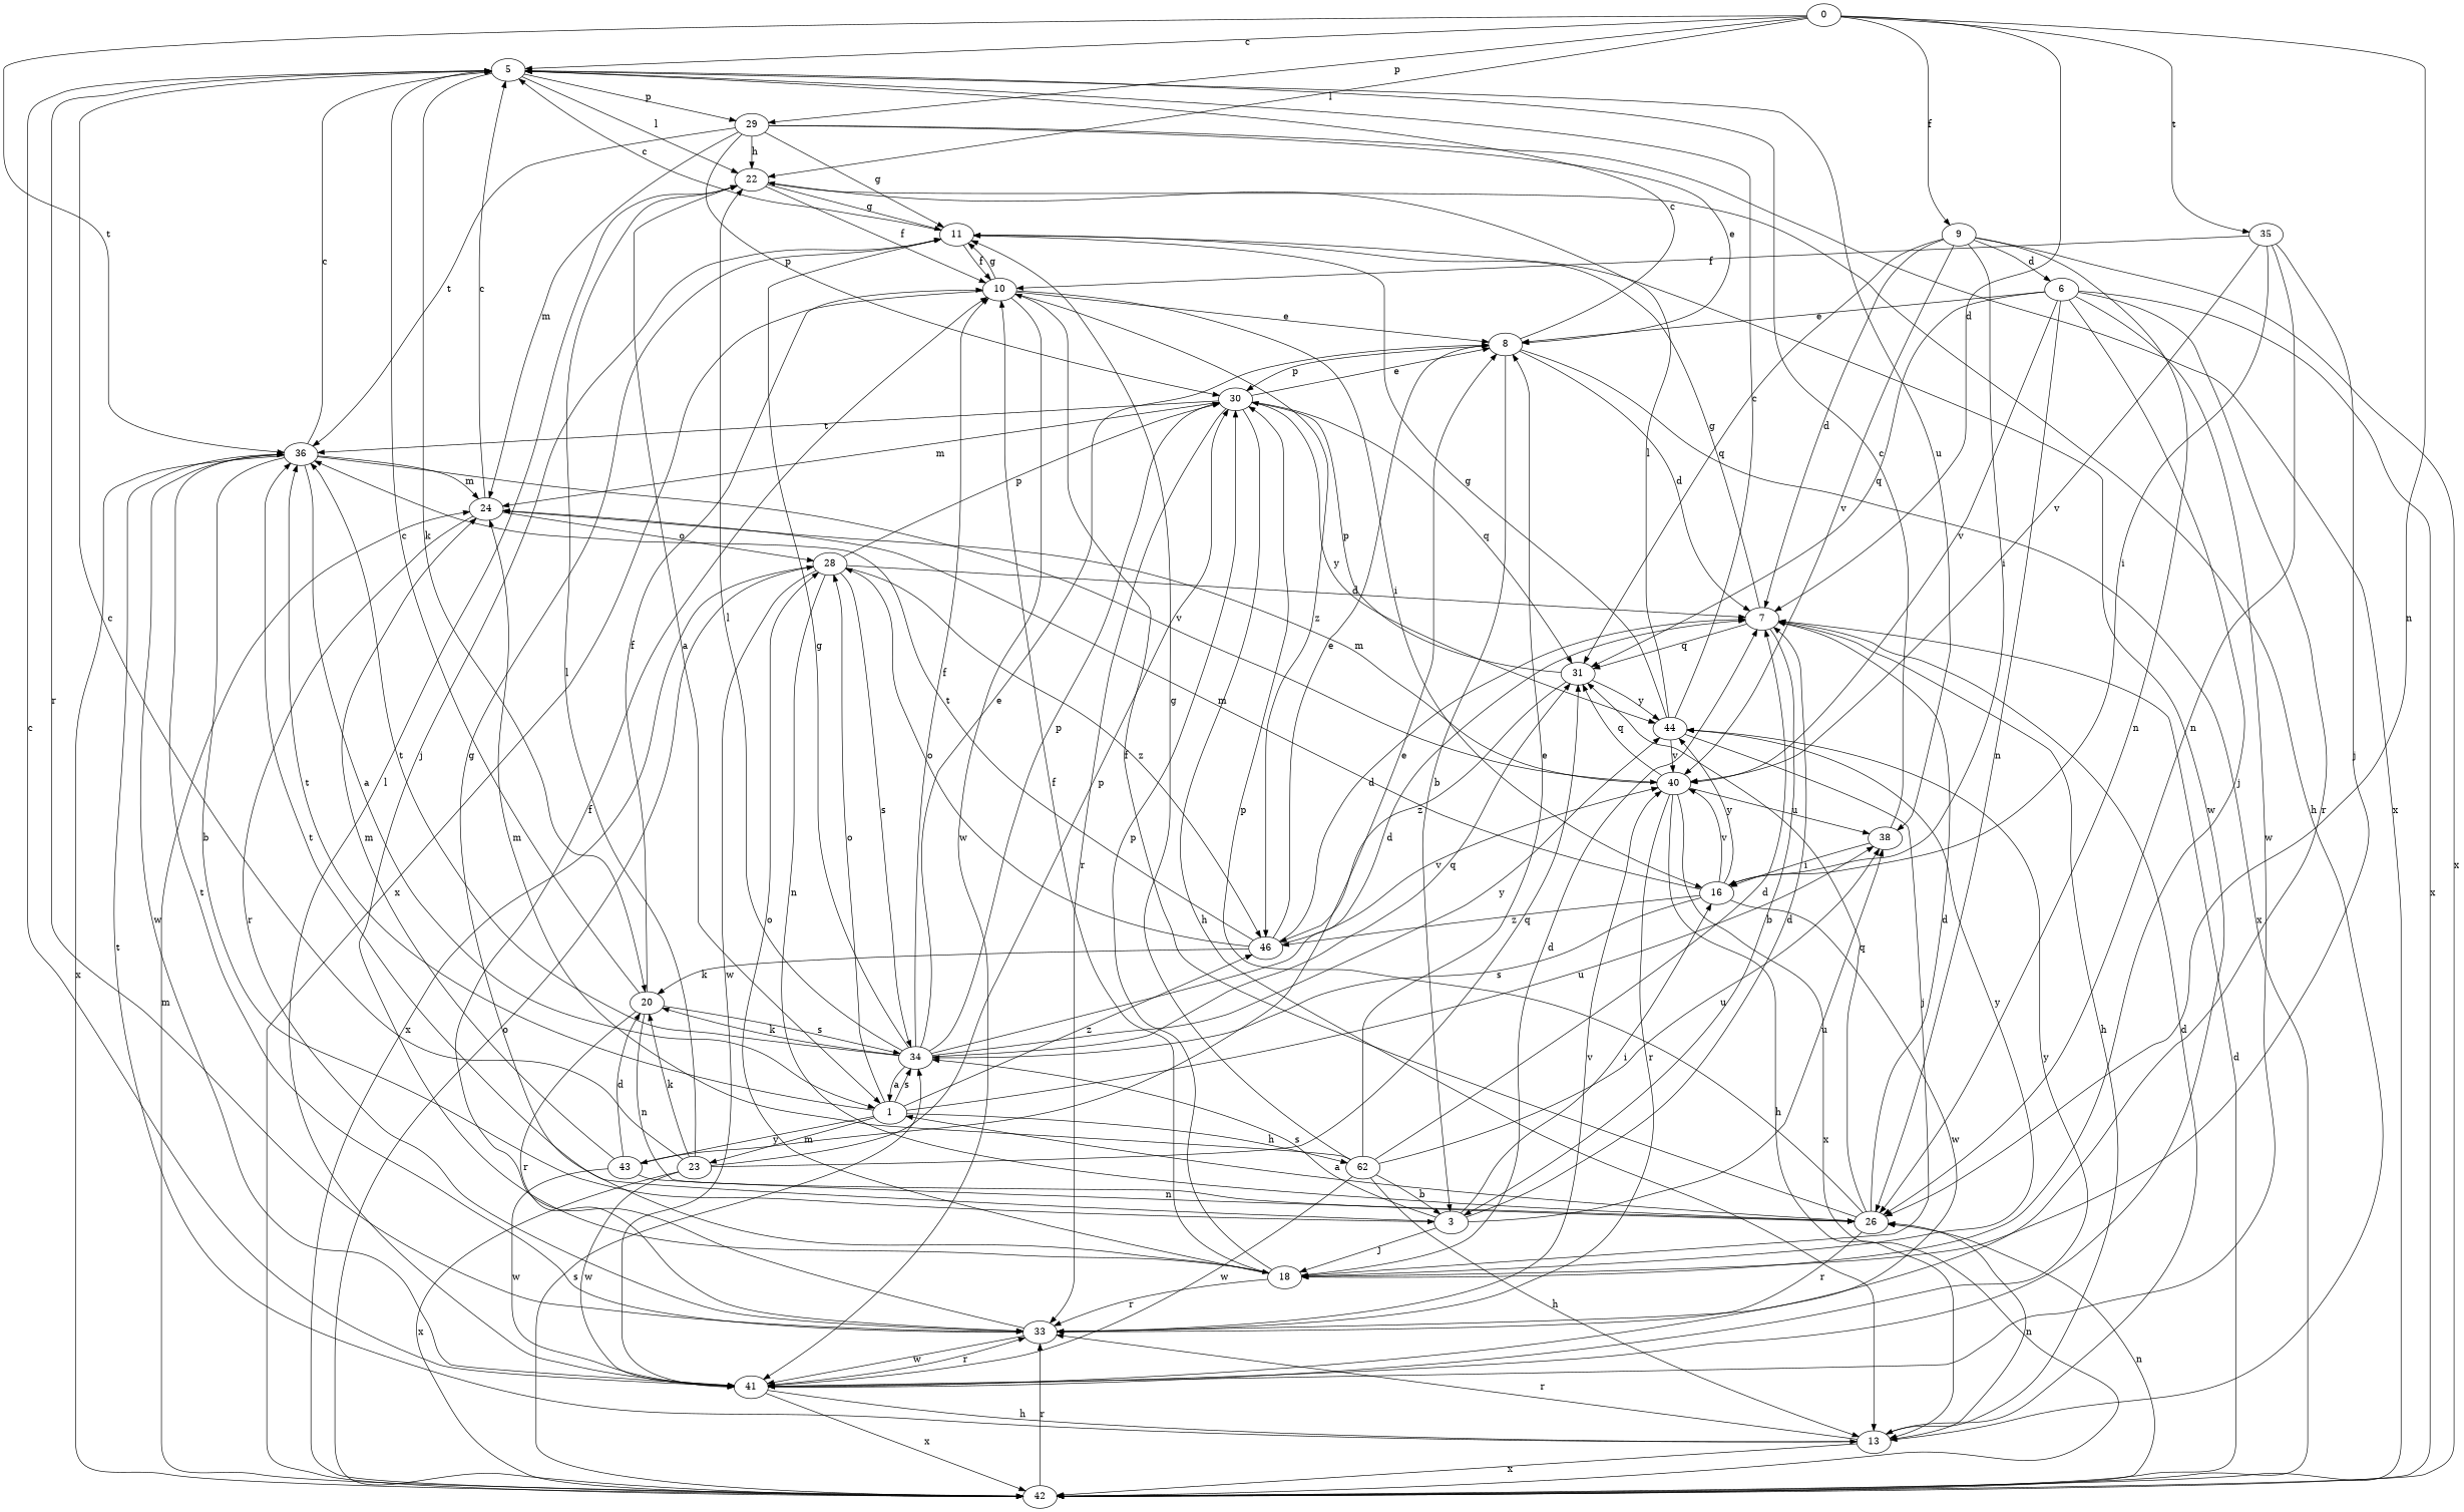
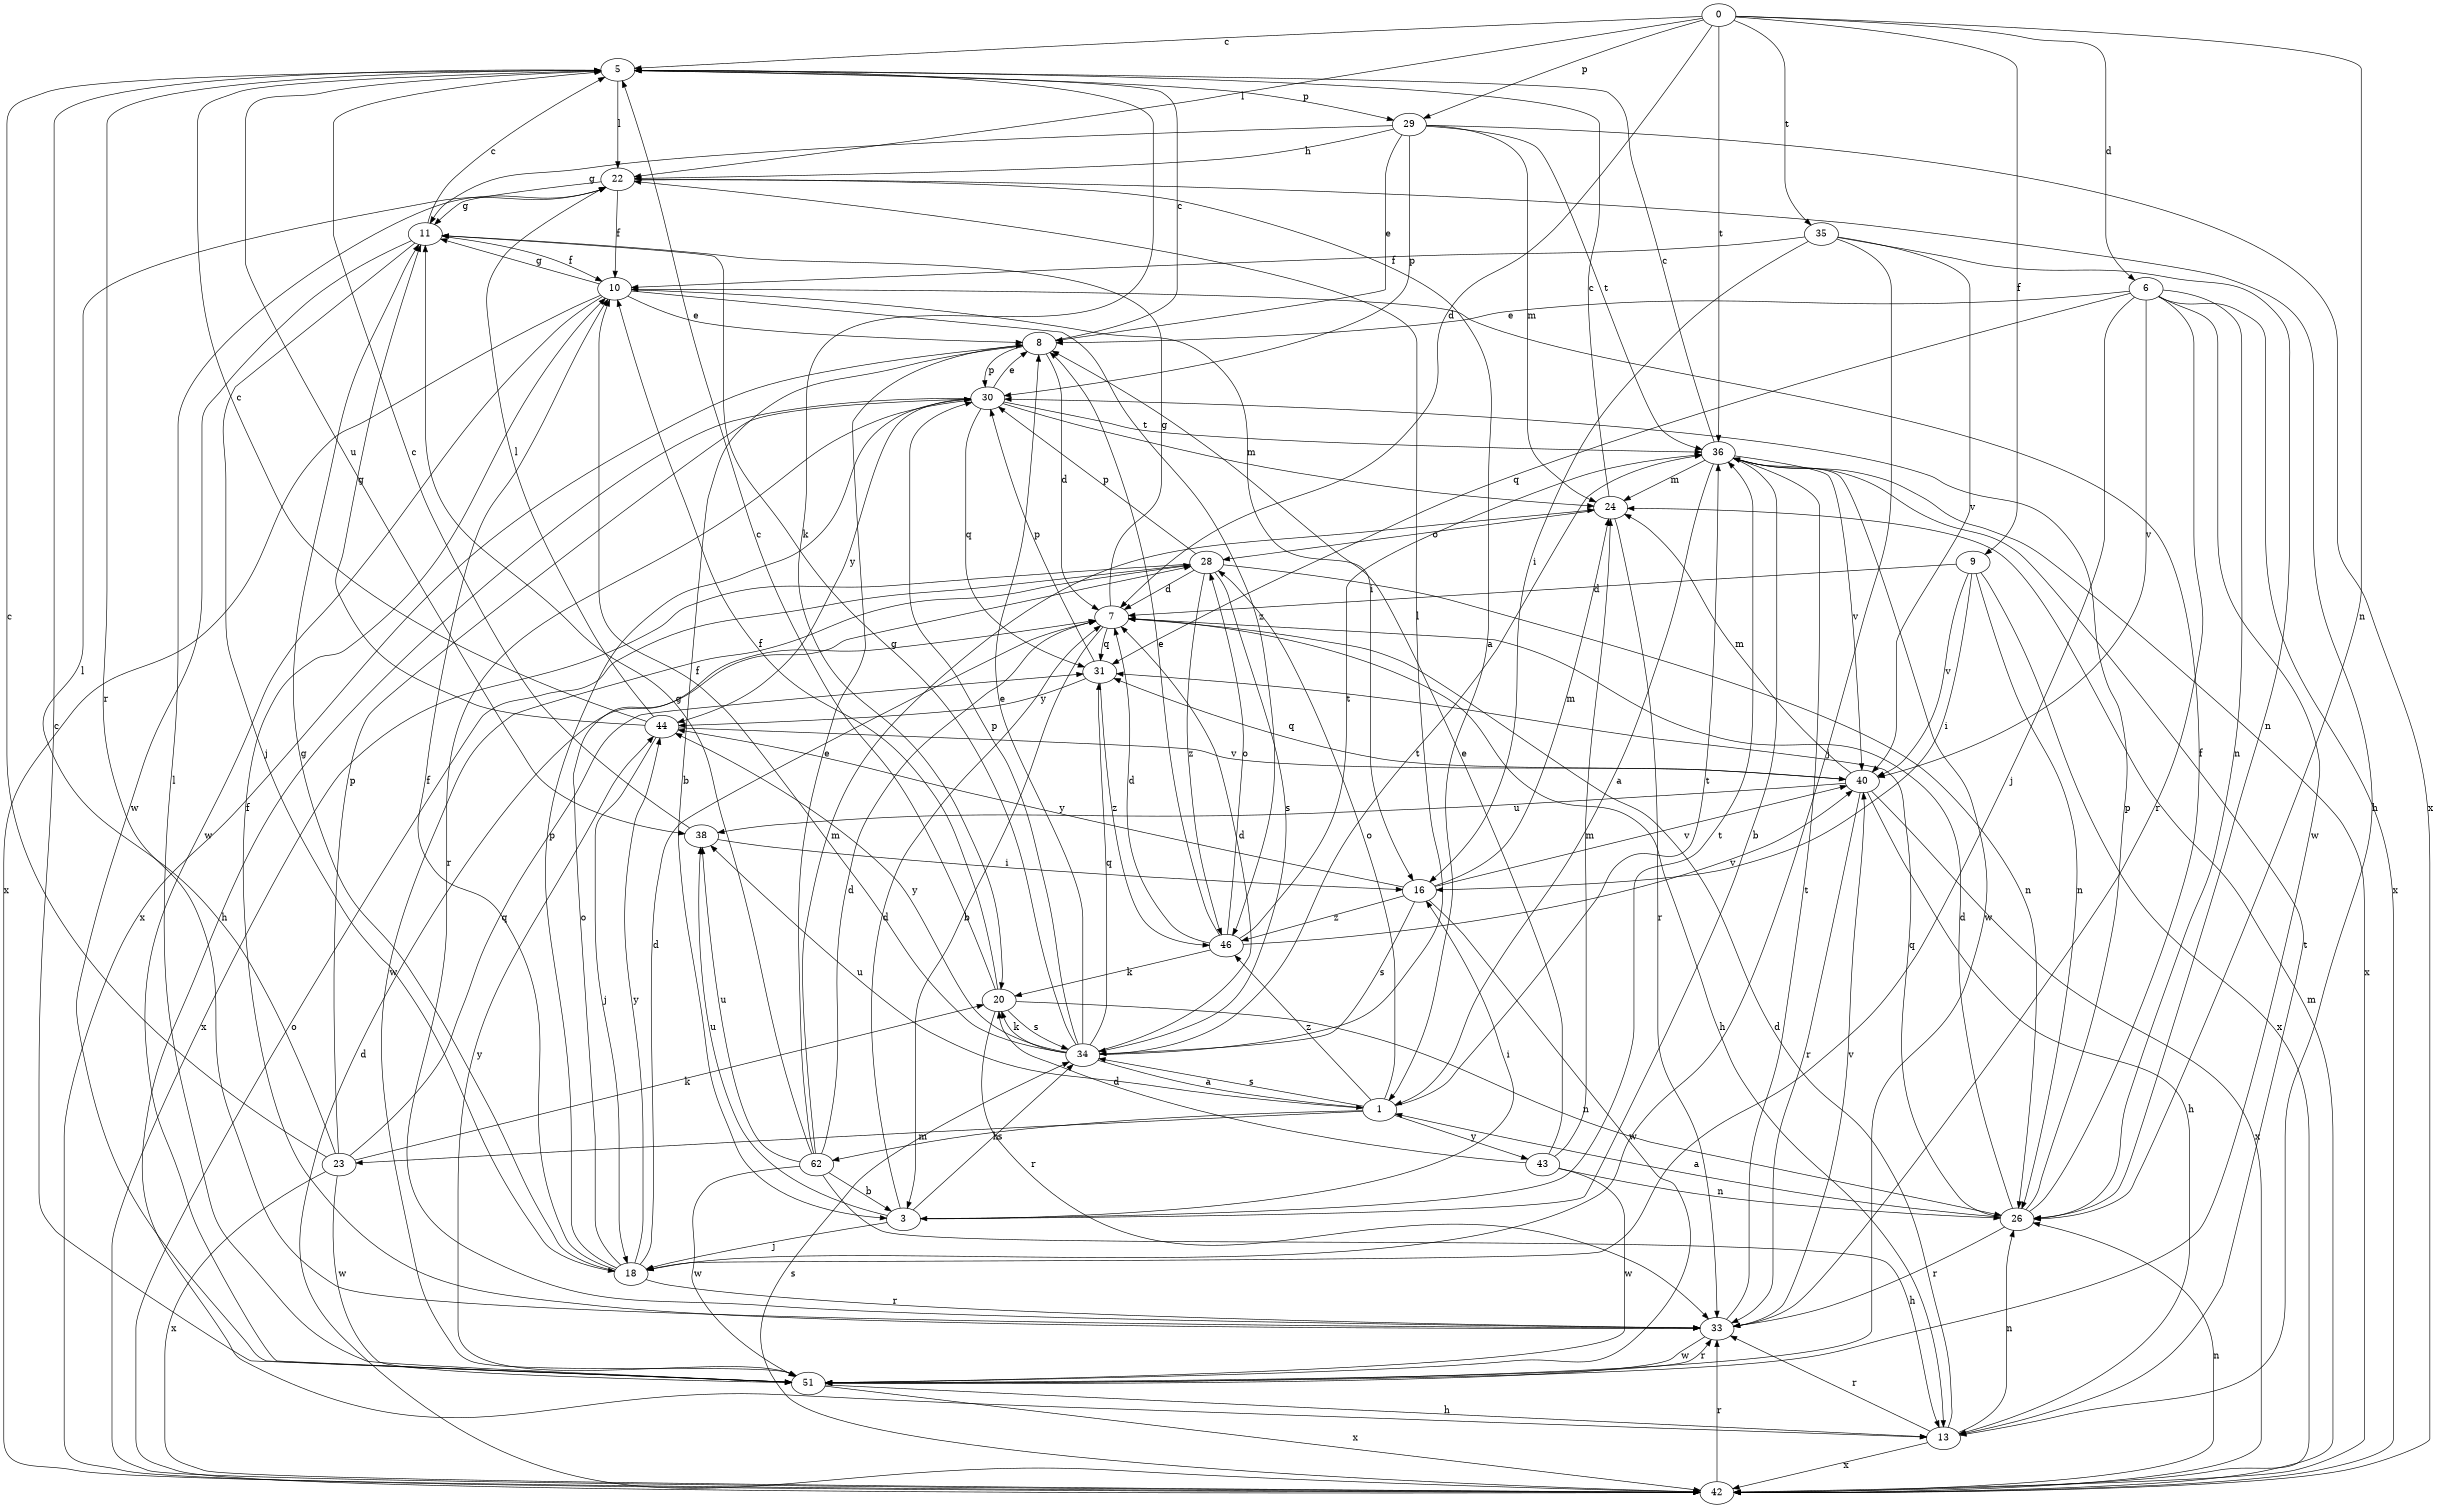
  strict digraph {
    0
    5
    6
    7
    9
    22
    26
    29
    35
    36
    38
    20
    33
    18
    8
    31
    40
-   41
+   41 [label=51]
    42
    3
    11
    13
    16
    1
    10
    30
    24
    n28 [label=62]
    23
    28
    34
    43
    46
    44
    0 -> 5 [label=c]
-   9 -> 6 [label=d]
+   0 -> 6 [label=d]
    0 -> 7 [label=d]
    0 -> 9 [label=f]
    0 -> 22 [label=l]
    0 -> 26 [label=n]
    0 -> 29 [label=p]
    0 -> 35 [label=t]
    0 -> 36 [label=t]
    5 -> 22 [label=l]
    5 -> 29 [label=p]
    5 -> 38 [label=u]
    5 -> 20 [label=k]
    5 -> 33 [label=r]
    6 -> 26 [label=n]
    6 -> 33 [label=r]
    6 -> 18 [label=j]
    6 -> 8 [label=e]
    6 -> 31 [label=q]
    6 -> 40 [label=v]
    6 -> 41 [label=w]
    6 -> 42 [label=x]
    7 -> 31 [label=q]
    7 -> 3 [label=b]
    7 -> 11 [label=g]
    7 -> 13 [label=h]
    9 -> 7 [label=d]
    9 -> 26 [label=n]
-   9 -> 31 [label=q]
    9 -> 40 [label=v]
    9 -> 42 [label=x]
    9 -> 16 [label=i]
    22 -> 11 [label=g]
    22 -> 13 [label=h]
    22 -> 1 [label=a]
    22 -> 10 [label=f]
    26 -> 7 [label=d]
    26 -> 33 [label=r]
    26 -> 31 [label=q]
    26 -> 1 [label=a]
    26 -> 10 [label=f]
    26 -> 30 [label=p]
    29 -> 22 [label=h]
    29 -> 36 [label=t]
    29 -> 8 [label=e]
    29 -> 42 [label=x]
    29 -> 11 [label=g]
    29 -> 30 [label=p]
    29 -> 24 [label=m]
    35 -> 26 [label=n]
    35 -> 18 [label=j]
    35 -> 40 [label=v]
    35 -> 16 [label=i]
    35 -> 10 [label=f]
    36 -> 5 [label=c]
    36 -> 40 [label=v]
    36 -> 41 [label=w]
    36 -> 42 [label=x]
    36 -> 3 [label=b]
    36 -> 1 [label=a]
    36 -> 24 [label=m]
    38 -> 5 [label=c]
    38 -> 16 [label=i]
    20 -> 5 [label=c]
    20 -> 26 [label=n]
    20 -> 33 [label=r]
    20 -> 10 [label=f]
    20 -> 34 [label=s]
    33 -> 36 [label=t]
    33 -> 40 [label=v]
    33 -> 41 [label=w]
    33 -> 10 [label=f]
    18 -> 7 [label=d]
    18 -> 33 [label=r]
    18 -> 11 [label=g]
    18 -> 10 [label=f]
    18 -> 30 [label=p]
    18 -> 28 [label=o]
    18 -> 44 [label=y]
    8 -> 5 [label=c]
    8 -> 7 [label=d]
    8 -> 42 [label=x]
    8 -> 3 [label=b]
    8 -> 30 [label=p]
    31 -> 30 [label=p]
    31 -> 46 [label=z]
    31 -> 44 [label=y]
    40 -> 38 [label=u]
    40 -> 33 [label=r]
    40 -> 31 [label=q]
    40 -> 42 [label=x]
    40 -> 13 [label=h]
    40 -> 24 [label=m]
    41 -> 5 [label=c]
    41 -> 22 [label=l]
    41 -> 33 [label=r]
    41 -> 42 [label=x]
    41 -> 13 [label=h]
    41 -> 44 [label=y]
    42 -> 7 [label=d]
    42 -> 26 [label=n]
    42 -> 33 [label=r]
    42 -> 24 [label=m]
    42 -> 28 [label=o]
    42 -> 34 [label=s]
    3 -> 7 [label=d]
    3 -> 36 [label=t]
    3 -> 38 [label=u]
    3 -> 18 [label=j]
    3 -> 16 [label=i]
    3 -> 34 [label=s]
    11 -> 5 [label=c]
    11 -> 18 [label=j]
    11 -> 41 [label=w]
    11 -> 10 [label=f]
    13 -> 7 [label=d]
    13 -> 26 [label=n]
    13 -> 36 [label=t]
    13 -> 33 [label=r]
    13 -> 42 [label=x]
    16 -> 40 [label=v]
    16 -> 41 [label=w]
    16 -> 24 [label=m]
    16 -> 34 [label=s]
    16 -> 46 [label=z]
    16 -> 44 [label=y]
    1 -> 36 [label=t]
    1 -> 38 [label=u]
    1 -> n28 [label=h]
    1 -> 23 [label=m]
    1 -> 28 [label=o]
    1 -> 34 [label=s]
    1 -> 43 [label=y]
    1 -> 46 [label=z]
    10 -> 8 [label=e]
    10 -> 41 [label=w]
    10 -> 42 [label=x]
    10 -> 11 [label=g]
    10 -> 16 [label=i]
    10 -> 46 [label=z]
    30 -> 36 [label=t]
    30 -> 33 [label=r]
    30 -> 8 [label=e]
    30 -> 31 [label=q]
    30 -> 13 [label=h]
    30 -> 24 [label=m]
    30 -> 44 [label=y]
    24 -> 5 [label=c]
    24 -> 33 [label=r]
    24 -> 28 [label=o]
    n28 -> 7 [label=d]
    n28 -> 38 [label=u]
    n28 -> 8 [label=e]
    n28 -> 41 [label=w]
    n28 -> 3 [label=b]
    n28 -> 11 [label=g]
    n28 -> 13 [label=h]
    n28 -> 24 [label=m]
    23 -> 5 [label=c]
    23 -> 22 [label=l]
    23 -> 20 [label=k]
    23 -> 31 [label=q]
    23 -> 41 [label=w]
    23 -> 42 [label=x]
    23 -> 30 [label=p]
    28 -> 7 [label=d]
    28 -> 26 [label=n]
    28 -> 41 [label=w]
    28 -> 42 [label=x]
    28 -> 30 [label=p]
    28 -> 34 [label=s]
    28 -> 46 [label=z]
    34 -> 7 [label=d]
    34 -> 22 [label=l]
    34 -> 36 [label=t]
    34 -> 20 [label=k]
    34 -> 8 [label=e]
    34 -> 31 [label=q]
    34 -> 11 [label=g]
    34 -> 1 [label=a]
    34 -> 10 [label=f]
    34 -> 30 [label=p]
    34 -> 44 [label=y]
    43 -> 26 [label=n]
    43 -> 20 [label=d]
    43 -> 8 [label=e]
    43 -> 41 [label=w]
    43 -> 24 [label=m]
    46 -> 7 [label=d]
    46 -> 36 [label=t]
    46 -> 20 [label=k]
    46 -> 8 [label=e]
    46 -> 40 [label=v]
    46 -> 28 [label=o]
    44 -> 5 [label=c]
    44 -> 22 [label=l]
    44 -> 18 [label=j]
    44 -> 40 [label=v]
    44 -> 11 [label=g]
  }
